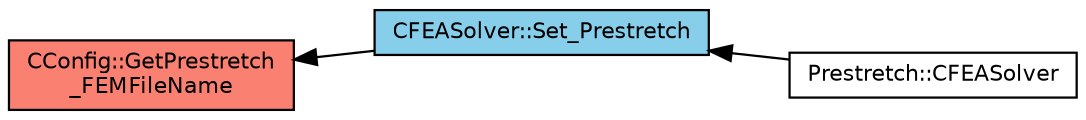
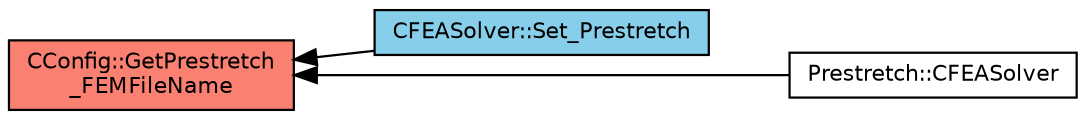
  digraph {
    rankdir=LR
    node [color=black fontname=Helvetica fontsize=10 shape=record style=filled]
    edge [color=black dir=back fontname=Helvetica fontsize=10 labelfontname=Helvetica labelfontsize=10 style=solid]
    n1 [fillcolor=salmon fontcolor=black height=0.2 label="CConfig::GetPrestretch\l_FEMFileName" width=0.4]
    n2 [fillcolor=skyblue height=0.2 label="CFEASolver::Set_Prestretch" width=0.4]
    n3 [fillcolor=white height=0.2 label="Prestretch::CFEASolver" width=0.4]
    n1 -> n2
-   n2 -> n3
+   n1 -> n3
  }
